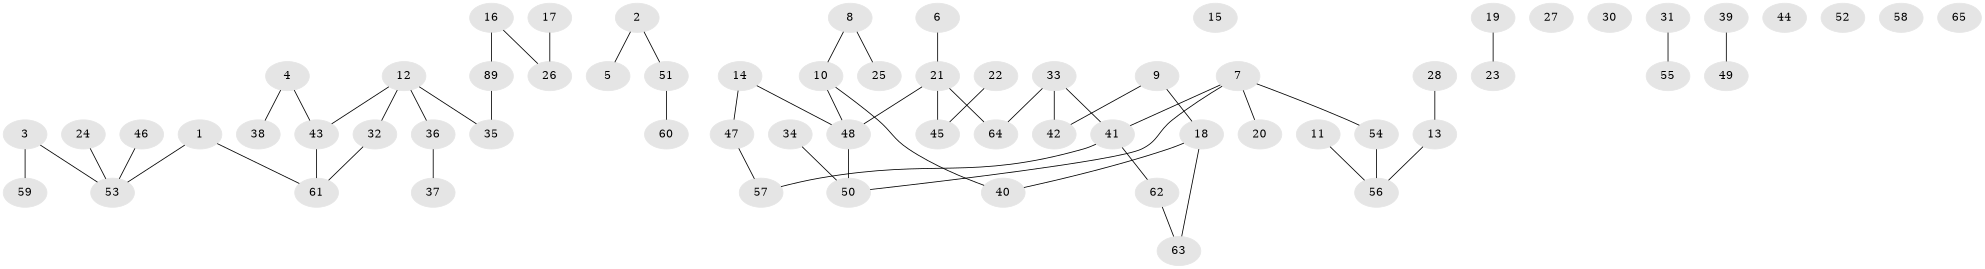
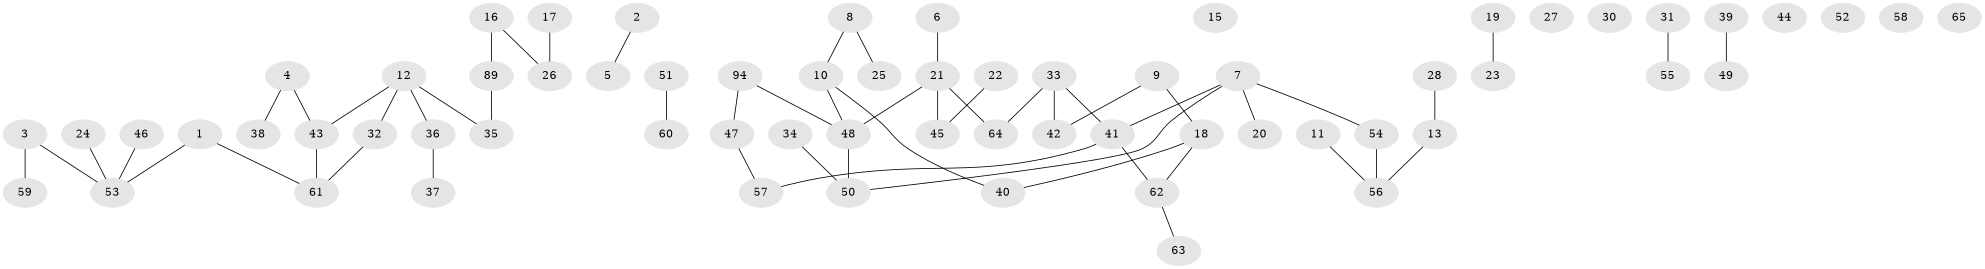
  graph {
    node [color=gray90 style=filled]
    1
    53
    61
    2
    5
    51
    60
    3
    59
    4
    38
    43
    6
    21
    48
    45
    64
    7
    20
    41
    50
    54
    62
    57
    56
    8
    10
    25
    40
    9
    18
    42
    11
    12
    32
    35
    36
    37
    13
-   14
+   14 [label=94]
    47
    15
    16
    26
    n45 [label=89]
    17
    63
    19
    23
    22
    24
    27
    28
    30
    31
    55
    33
    34
    39
    49
    44
    46
    52
    58
    65
    1 -- 53
    1 -- 61
    2 -- 5
-   2 -- 51
    51 -- 60
    3 -- 53
    3 -- 59
    4 -- 38
    4 -- 43
    43 -- 61
    6 -- 21
    21 -- 48
    21 -- 45
    21 -- 64
    48 -- 50
    7 -- 20
    7 -- 41
    7 -- 50
    7 -- 54
    41 -- 62
    41 -- 57
    54 -- 56
    62 -- 63
    8 -- 10
    8 -- 25
    10 -- 48
    10 -- 40
    9 -- 18
    9 -- 42
-   18 -- 63
+   18 -- 62
    18 -- 40
    11 -- 56
    12 -- 43
    12 -- 32
    12 -- 35
    12 -- 36
    32 -- 61
    36 -- 37
    13 -- 56
    14 -- 48
    14 -- 47
    47 -- 57
    16 -- 26
    16 -- n45
    n45 -- 35
    17 -- 26
    19 -- 23
    22 -- 45
    24 -- 53
    28 -- 13
    31 -- 55
    33 -- 64
    33 -- 41
    33 -- 42
    34 -- 50
    39 -- 49
    46 -- 53
  }
